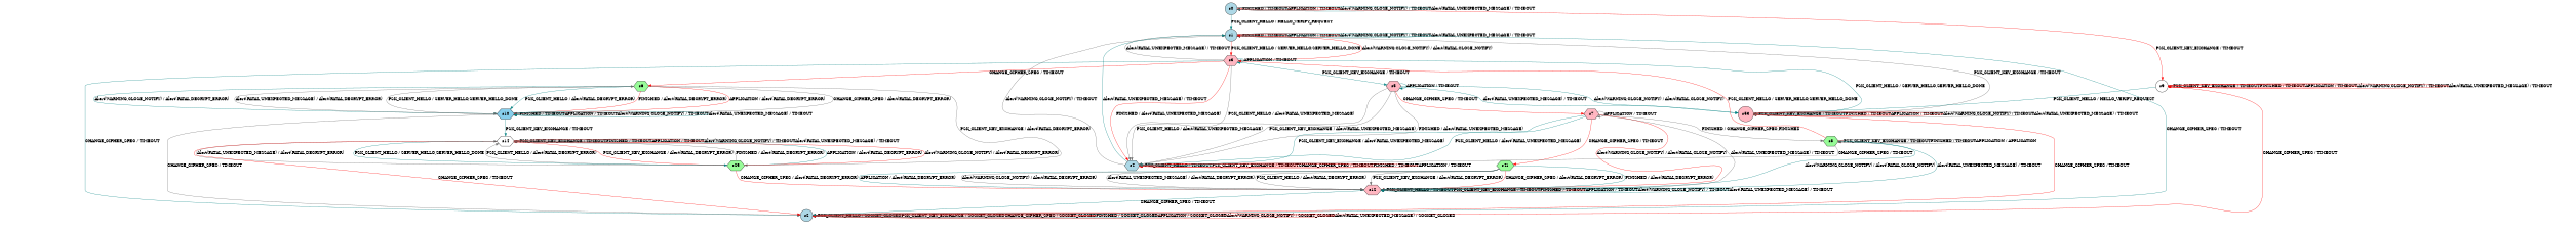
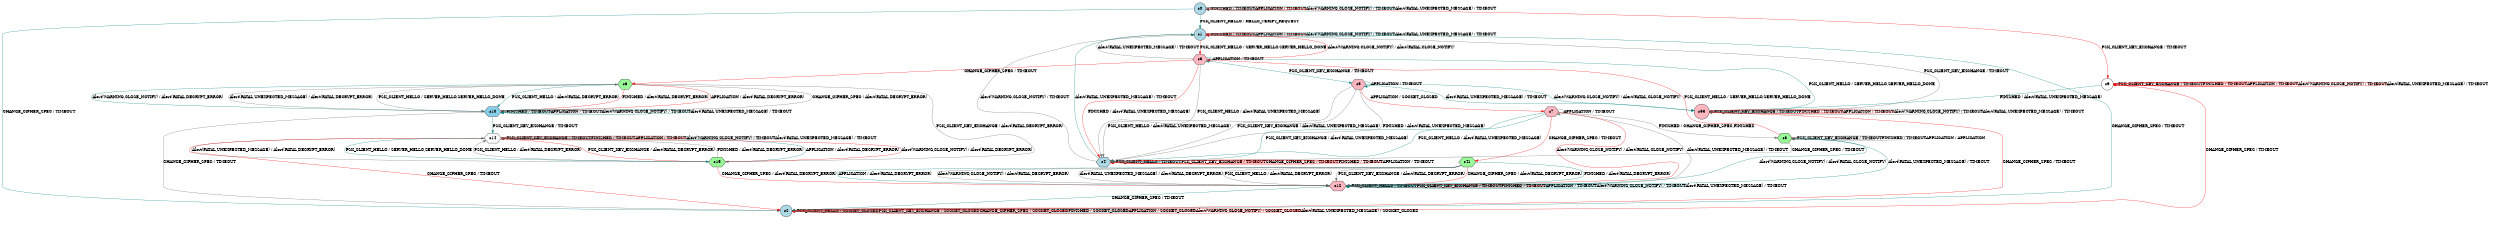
  digraph {
    node [fillcolor=lightpink shape=hexagon style=filled]
    edge [color=red]
    n1 [fillcolor=lightblue label=s0 shape=circle]
    n2 [fillcolor=lightblue label=s1 shape=circle]
    n3 [fillcolor=lightblue label=s2 shape=circle]
    n4 [fillcolor=white label=s9 shape=circle]
    n5 [label=s3]
    n6 [label=s53 shape=circle]
    n7 [fillcolor=lightblue label=s4]
    n8 [label=s5]
    n9 [fillcolor=palegreen label=s6]
    n10 [label=s7]
    n11 [fillcolor=skyblue label=s10]
-   n12 [fillcolor=palegreen label=s25]
+   n12 [fillcolor=palegreen label=s15]
    n13 [fillcolor=palegreen label=s8]
    n14 [fillcolor=palegreen label=s41]
    n15 [label=s12]
    n16 [fillcolor=white label=s14]
    n1 -> n1 [label="FINISHED / TIMEOUT"]
    n1 -> n1 [color=teal label="APPLICATION / TIMEOUT"]
    n1 -> n1 [label="Alert(WARNING,CLOSE_NOTIFY) / TIMEOUT"]
    n1 -> n1 [color=teal label="Alert(FATAL,UNEXPECTED_MESSAGE) / TIMEOUT"]
    n1 -> n2 [color=teal label="PSK_CLIENT_HELLO / HELLO_VERIFY_REQUEST"]
-   n5 -> n3 [color=teal label="CHANGE_CIPHER_SPEC / TIMEOUT"]
+   n1 -> n3 [color=teal label="CHANGE_CIPHER_SPEC / TIMEOUT"]
    n1 -> n4 [label="PSK_CLIENT_KEY_EXCHANGE / TIMEOUT"]
    n2 -> n2 [label="FINISHED / TIMEOUT"]
    n2 -> n2 [label="APPLICATION / TIMEOUT"]
    n2 -> n2 [label="Alert(WARNING,CLOSE_NOTIFY) / TIMEOUT"]
    n2 -> n2 [color=teal label="Alert(FATAL,UNEXPECTED_MESSAGE) / TIMEOUT"]
    n2 -> n3 [color=teal label="CHANGE_CIPHER_SPEC / TIMEOUT"]
    n2 -> n5 [label="PSK_CLIENT_HELLO / SERVER_HELLO,SERVER_HELLO_DONE"]
    n2 -> n6 [color=gray40 label="PSK_CLIENT_KEY_EXCHANGE / TIMEOUT"]
    n3 -> n3 [color=gray40 label="PSK_CLIENT_HELLO / SOCKET_CLOSED"]
    n3 -> n3 [color=gray40 label="PSK_CLIENT_KEY_EXCHANGE / SOCKET_CLOSED"]
    n3 -> n3 [color=gray40 label="CHANGE_CIPHER_SPEC / SOCKET_CLOSED"]
    n3 -> n3 [label="FINISHED / SOCKET_CLOSED"]
    n3 -> n3 [color=teal label="APPLICATION / SOCKET_CLOSED"]
    n3 -> n3 [color=gray40 label="Alert(WARNING,CLOSE_NOTIFY) / SOCKET_CLOSED"]
    n3 -> n3 [label="Alert(FATAL,UNEXPECTED_MESSAGE) / SOCKET_CLOSED"]
    n4 -> n3 [label="CHANGE_CIPHER_SPEC / TIMEOUT"]
    n4 -> n4 [color=teal label="PSK_CLIENT_KEY_EXCHANGE / TIMEOUT"]
    n4 -> n4 [color=gray40 label="FINISHED / TIMEOUT"]
    n4 -> n4 [label="APPLICATION / TIMEOUT"]
    n4 -> n4 [label="Alert(WARNING,CLOSE_NOTIFY) / TIMEOUT"]
    n4 -> n4 [label="Alert(FATAL,UNEXPECTED_MESSAGE) / TIMEOUT"]
-   n4 -> n6 [color=teal label="PSK_CLIENT_HELLO / HELLO_VERIFY_REQUEST"]
+   n4 -> n6 [color=teal label="FINISHED / Alert(FATAL,UNEXPECTED_MESSAGE)"]
    n5 -> n2 [label="Alert(WARNING,CLOSE_NOTIFY) / Alert(FATAL,CLOSE_NOTIFY)"]
    n5 -> n2 [color=gray40 label="Alert(FATAL,UNEXPECTED_MESSAGE) / TIMEOUT"]
    n5 -> n5 [color=teal label="APPLICATION / TIMEOUT"]
    n5 -> n7 [color=gray40 label="PSK_CLIENT_HELLO / Alert(FATAL,UNEXPECTED_MESSAGE)"]
    n5 -> n7 [label="FINISHED / Alert(FATAL,UNEXPECTED_MESSAGE)"]
    n5 -> n8 [color=teal label="PSK_CLIENT_KEY_EXCHANGE / TIMEOUT"]
    n5 -> n9 [label="CHANGE_CIPHER_SPEC / TIMEOUT"]
    n6 -> n3 [label="CHANGE_CIPHER_SPEC / TIMEOUT"]
    n6 -> n5 [color=teal label="PSK_CLIENT_HELLO / SERVER_HELLO,SERVER_HELLO_DONE"]
    n6 -> n6 [label="PSK_CLIENT_KEY_EXCHANGE / TIMEOUT"]
    n6 -> n6 [color=teal label="FINISHED / TIMEOUT"]
    n6 -> n6 [label="APPLICATION / TIMEOUT"]
    n6 -> n6 [label="Alert(WARNING,CLOSE_NOTIFY) / TIMEOUT"]
    n6 -> n6 [color=gray40 label="Alert(FATAL,UNEXPECTED_MESSAGE) / TIMEOUT"]
    n7 -> n2 [color=gray40 label="Alert(WARNING,CLOSE_NOTIFY) / TIMEOUT"]
    n7 -> n2 [color=teal label="Alert(FATAL,UNEXPECTED_MESSAGE) / TIMEOUT"]
    n7 -> n7 [label="PSK_CLIENT_HELLO / TIMEOUT"]
    n7 -> n7 [color=teal label="PSK_CLIENT_KEY_EXCHANGE / TIMEOUT"]
    n7 -> n7 [label="CHANGE_CIPHER_SPEC / TIMEOUT"]
    n7 -> n7 [label="FINISHED / TIMEOUT"]
    n7 -> n7 [label="APPLICATION / TIMEOUT"]
    n8 -> n6 [color=teal label="Alert(WARNING,CLOSE_NOTIFY) / Alert(FATAL,CLOSE_NOTIFY)"]
    n8 -> n6 [color=teal label="Alert(FATAL,UNEXPECTED_MESSAGE) / TIMEOUT"]
    n8 -> n7 [color=gray40 label="PSK_CLIENT_HELLO / Alert(FATAL,UNEXPECTED_MESSAGE)"]
    n8 -> n7 [color=gray40 label="PSK_CLIENT_KEY_EXCHANGE / Alert(FATAL,UNEXPECTED_MESSAGE)"]
    n8 -> n7 [color=gray40 label="FINISHED / Alert(FATAL,UNEXPECTED_MESSAGE)"]
    n8 -> n8 [color=teal label="APPLICATION / TIMEOUT"]
-   n8 -> n10 [label="CHANGE_CIPHER_SPEC / TIMEOUT"]
+   n8 -> n10 [label="APPLICATION / SOCKET_CLOSED"]
    n9 -> n11 [color=teal label="PSK_CLIENT_HELLO / Alert(FATAL,DECRYPT_ERROR)"]
    n9 -> n11 [color=gray40 label="CHANGE_CIPHER_SPEC / Alert(FATAL,DECRYPT_ERROR)"]
    n9 -> n11 [label="FINISHED / Alert(FATAL,DECRYPT_ERROR)"]
    n9 -> n11 [label="APPLICATION / Alert(FATAL,DECRYPT_ERROR)"]
    n9 -> n11 [color=teal label="Alert(WARNING,CLOSE_NOTIFY) / Alert(FATAL,DECRYPT_ERROR)"]
    n9 -> n11 [color=gray40 label="Alert(FATAL,UNEXPECTED_MESSAGE) / Alert(FATAL,DECRYPT_ERROR)"]
    n9 -> n12 [color=gray40 label="PSK_CLIENT_KEY_EXCHANGE / Alert(FATAL,DECRYPT_ERROR)"]
    n10 -> n7 [color=teal label="PSK_CLIENT_HELLO / Alert(FATAL,UNEXPECTED_MESSAGE)"]
    n10 -> n7 [color=teal label="PSK_CLIENT_KEY_EXCHANGE / Alert(FATAL,UNEXPECTED_MESSAGE)"]
    n10 -> n10 [color=gray40 label="APPLICATION / TIMEOUT"]
    n10 -> n13 [color=gray40 label="FINISHED / CHANGE_CIPHER_SPEC,FINISHED"]
    n10 -> n14 [label="CHANGE_CIPHER_SPEC / TIMEOUT"]
    n10 -> n15 [label="Alert(WARNING,CLOSE_NOTIFY) / Alert(FATAL,CLOSE_NOTIFY)"]
    n10 -> n15 [color=gray40 label="Alert(FATAL,UNEXPECTED_MESSAGE) / TIMEOUT"]
    n11 -> n3 [color=gray40 label="CHANGE_CIPHER_SPEC / TIMEOUT"]
    n11 -> n9 [color=gray40 label="PSK_CLIENT_HELLO / SERVER_HELLO,SERVER_HELLO_DONE"]
    n11 -> n11 [color=teal label="FINISHED / TIMEOUT"]
    n11 -> n11 [color=teal label="APPLICATION / TIMEOUT"]
    n11 -> n11 [color=gray40 label="Alert(WARNING,CLOSE_NOTIFY) / TIMEOUT"]
    n11 -> n11 [color=teal label="Alert(FATAL,UNEXPECTED_MESSAGE) / TIMEOUT"]
    n11 -> n16 [color=teal label="PSK_CLIENT_KEY_EXCHANGE / TIMEOUT"]
    n12 -> n15 [label="CHANGE_CIPHER_SPEC / Alert(FATAL,DECRYPT_ERROR)"]
    n12 -> n16 [color=gray40 label="PSK_CLIENT_HELLO / Alert(FATAL,DECRYPT_ERROR)"]
    n12 -> n16 [label="PSK_CLIENT_KEY_EXCHANGE / Alert(FATAL,DECRYPT_ERROR)"]
    n12 -> n16 [color=gray40 label="FINISHED / Alert(FATAL,DECRYPT_ERROR)"]
    n12 -> n16 [color=teal label="APPLICATION / Alert(FATAL,DECRYPT_ERROR)"]
    n12 -> n16 [label="Alert(WARNING,CLOSE_NOTIFY) / Alert(FATAL,DECRYPT_ERROR)"]
    n12 -> n16 [color=gray40 label="Alert(FATAL,UNEXPECTED_MESSAGE) / Alert(FATAL,DECRYPT_ERROR)"]
    n13 -> n5 [label="PSK_CLIENT_HELLO / SERVER_HELLO,SERVER_HELLO_DONE"]
    n13 -> n7 [color=gray40 label="CHANGE_CIPHER_SPEC / TIMEOUT"]
    n13 -> n13 [label="PSK_CLIENT_KEY_EXCHANGE / TIMEOUT"]
    n13 -> n13 [color=gray40 label="FINISHED / TIMEOUT"]
    n13 -> n13 [color=gray40 label="APPLICATION / APPLICATION"]
    n13 -> n15 [color=teal label="Alert(WARNING,CLOSE_NOTIFY) / Alert(FATAL,CLOSE_NOTIFY)"]
    n13 -> n15 [color=teal label="Alert(FATAL,UNEXPECTED_MESSAGE) / TIMEOUT"]
    n14 -> n15 [color=gray40 label="PSK_CLIENT_HELLO / Alert(FATAL,DECRYPT_ERROR)"]
    n14 -> n15 [color=gray40 label="PSK_CLIENT_KEY_EXCHANGE / Alert(FATAL,DECRYPT_ERROR)"]
    n14 -> n15 [label="CHANGE_CIPHER_SPEC / Alert(FATAL,DECRYPT_ERROR)"]
    n14 -> n15 [color=teal label="FINISHED / Alert(FATAL,DECRYPT_ERROR)"]
    n14 -> n15 [color=teal label="APPLICATION / Alert(FATAL,DECRYPT_ERROR)"]
    n14 -> n15 [color=gray40 label="Alert(WARNING,CLOSE_NOTIFY) / Alert(FATAL,DECRYPT_ERROR)"]
    n14 -> n15 [color=gray40 label="Alert(FATAL,UNEXPECTED_MESSAGE) / Alert(FATAL,DECRYPT_ERROR)"]
    n15 -> n3 [color=teal label="CHANGE_CIPHER_SPEC / TIMEOUT"]
    n15 -> n15 [color=teal label="PSK_CLIENT_HELLO / TIMEOUT"]
    n15 -> n15 [color=teal label="PSK_CLIENT_KEY_EXCHANGE / TIMEOUT"]
    n15 -> n15 [color=gray40 label="FINISHED / TIMEOUT"]
    n15 -> n15 [label="APPLICATION / TIMEOUT"]
    n15 -> n15 [color=teal label="Alert(WARNING,CLOSE_NOTIFY) / TIMEOUT"]
    n15 -> n15 [color=teal label="Alert(FATAL,UNEXPECTED_MESSAGE) / TIMEOUT"]
    n16 -> n3 [label="CHANGE_CIPHER_SPEC / TIMEOUT"]
    n16 -> n12 [color=teal label="PSK_CLIENT_HELLO / SERVER_HELLO,SERVER_HELLO_DONE"]
    n16 -> n16 [label="PSK_CLIENT_KEY_EXCHANGE / TIMEOUT"]
    n16 -> n16 [color=gray40 label="FINISHED / TIMEOUT"]
    n16 -> n16 [color=gray40 label="APPLICATION / TIMEOUT"]
    n16 -> n16 [label="Alert(WARNING,CLOSE_NOTIFY) / TIMEOUT"]
    n16 -> n16 [color=gray40 label="Alert(FATAL,UNEXPECTED_MESSAGE) / TIMEOUT"]
  }
